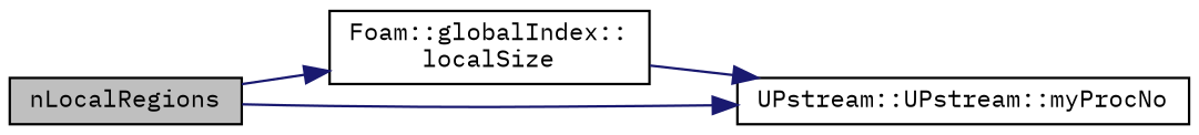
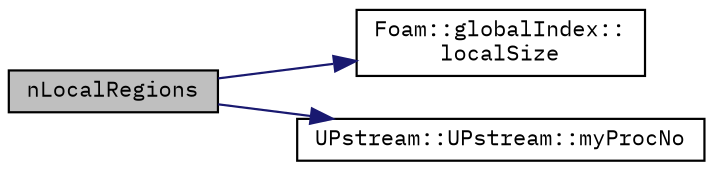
  digraph {
    fontname="IBM Plex Mono"
    rankdir=LR
    node [color=black fontname="IBM Plex Mono" fontsize=10 shape=record]
    edge [color=midnightblue fontname="IBM Plex Mono" fontsize=10 labelfontname=FreeSans labelfontsize=10 style=solid]
    n1 [fillcolor=grey75 fontcolor=black height=0.2 label=nLocalRegions style=filled width=0.4]
    n2 [height=0.2 label="Foam::globalIndex::\llocalSize" width=0.4]
    n3 [height=0.2 label="UPstream::UPstream::myProcNo" width=0.4]
    n1 -> n2
    n1 -> n3
-   n2 -> n3
  }
